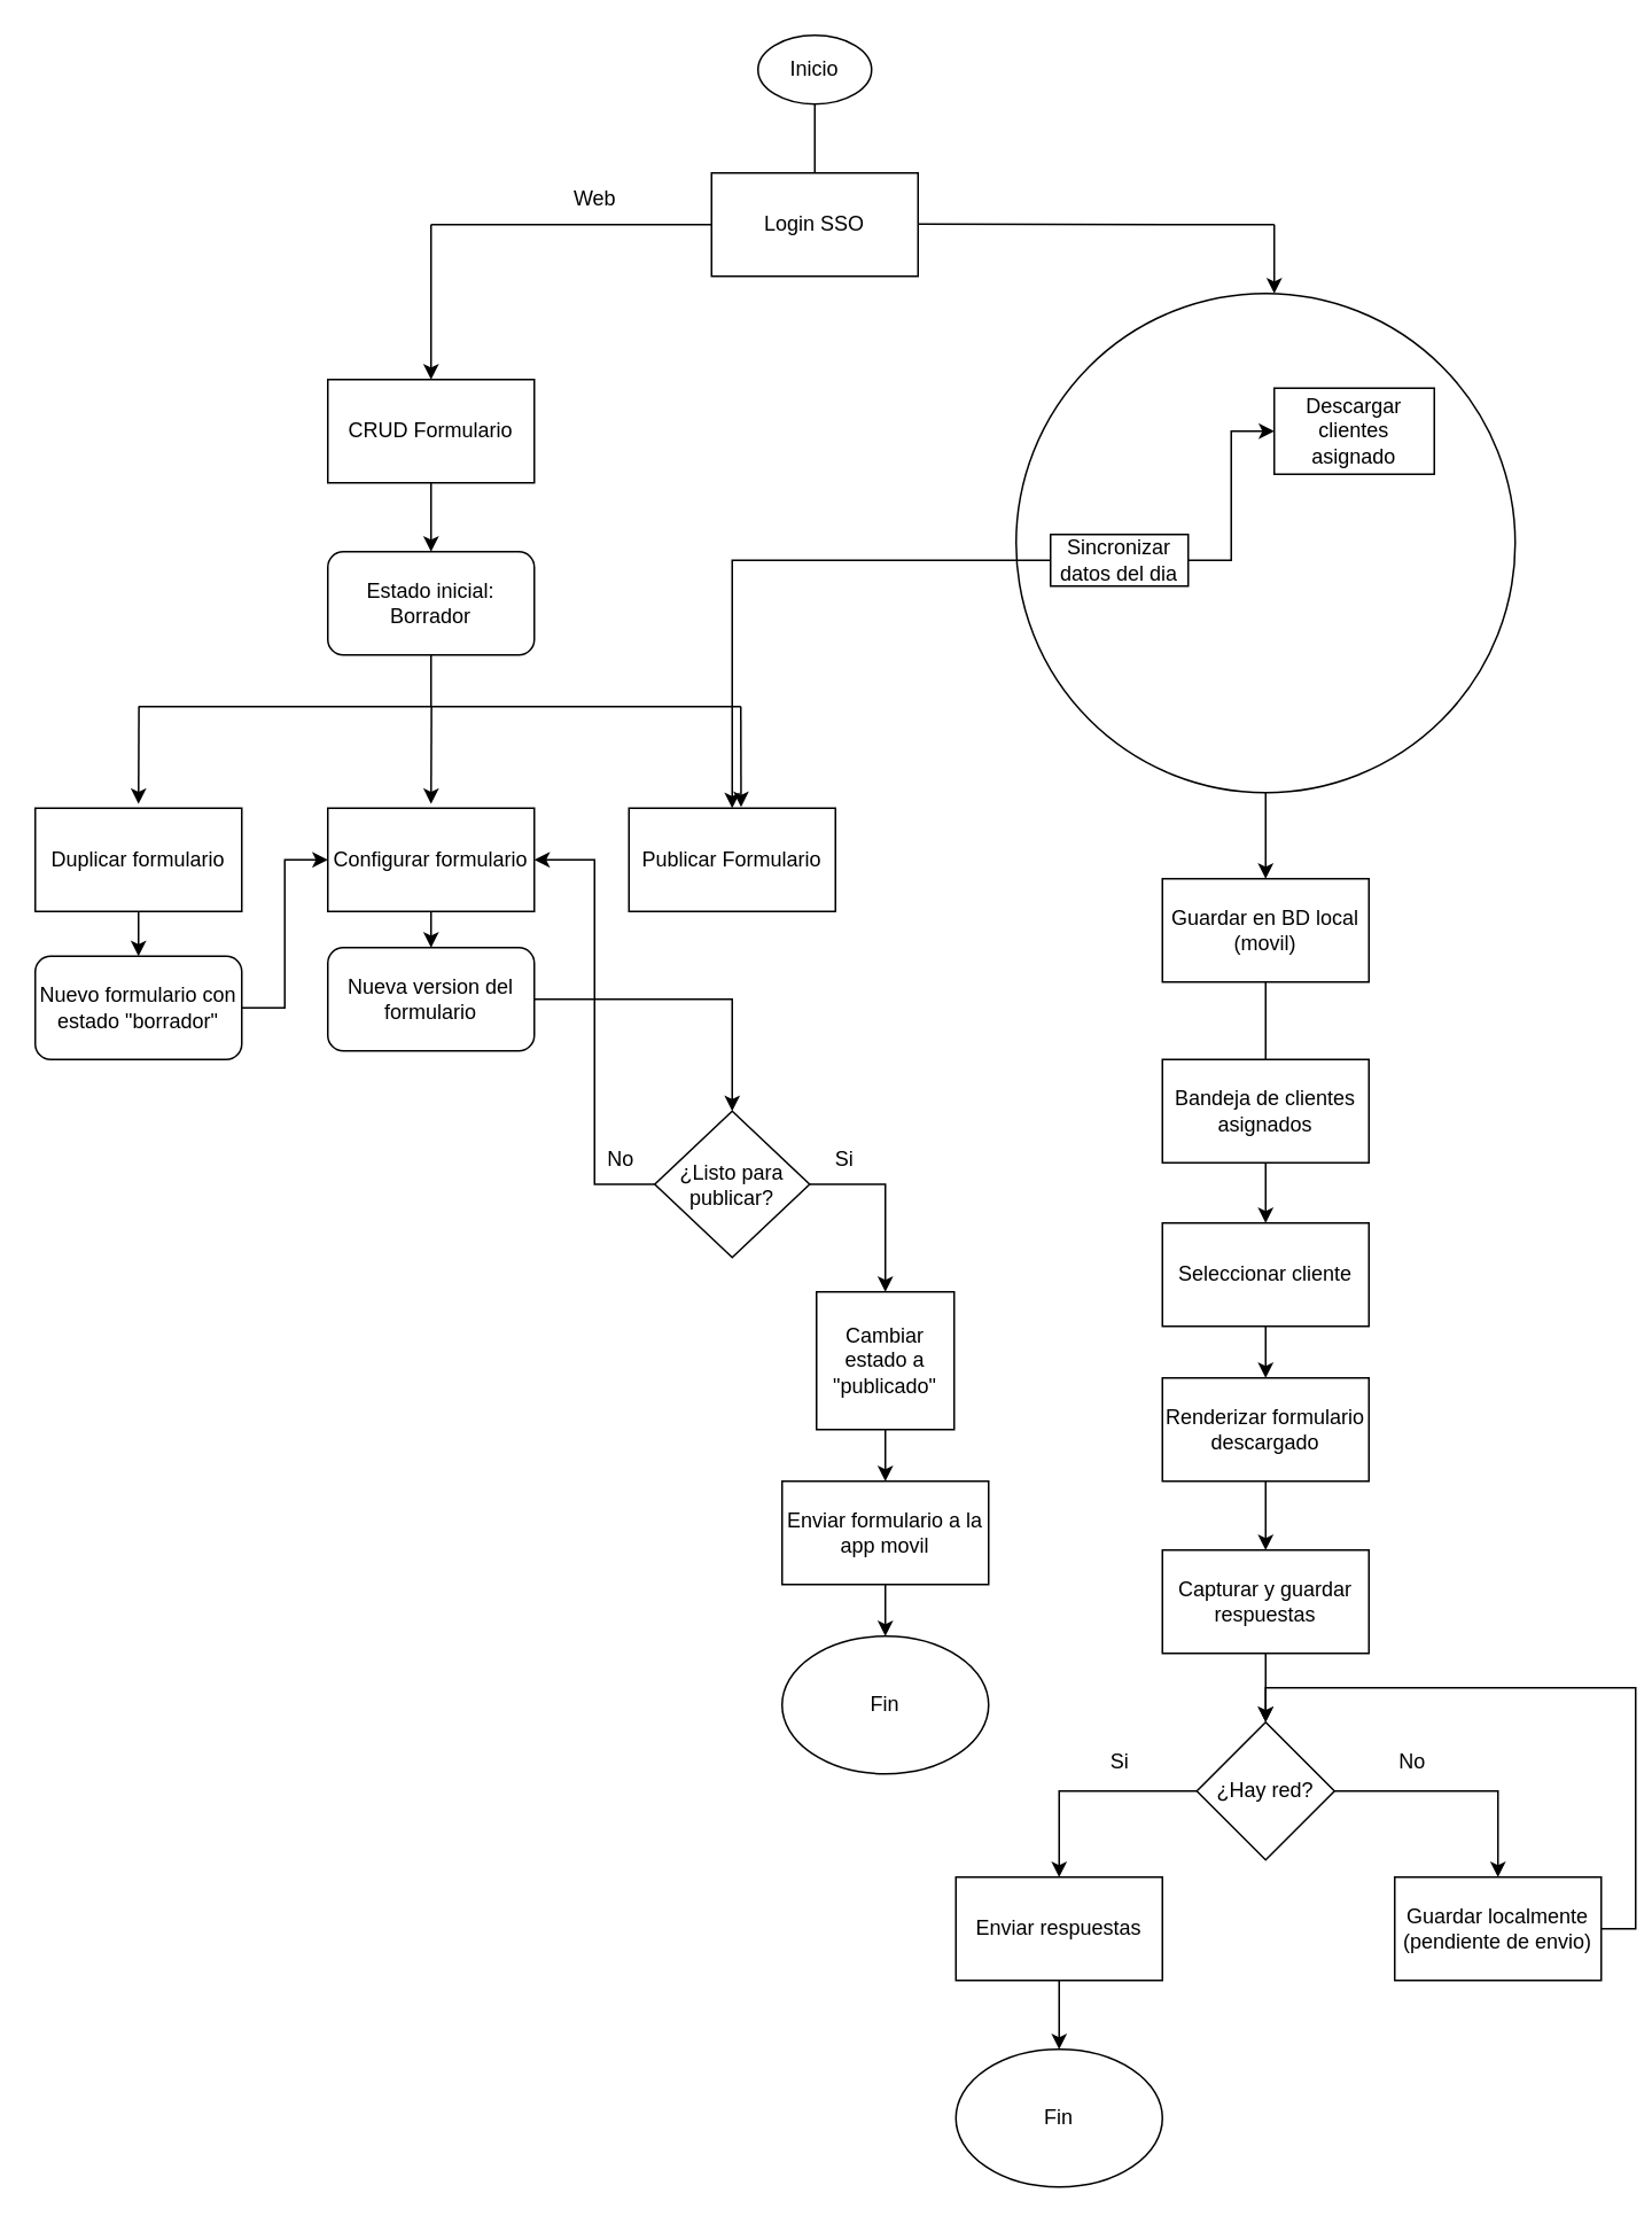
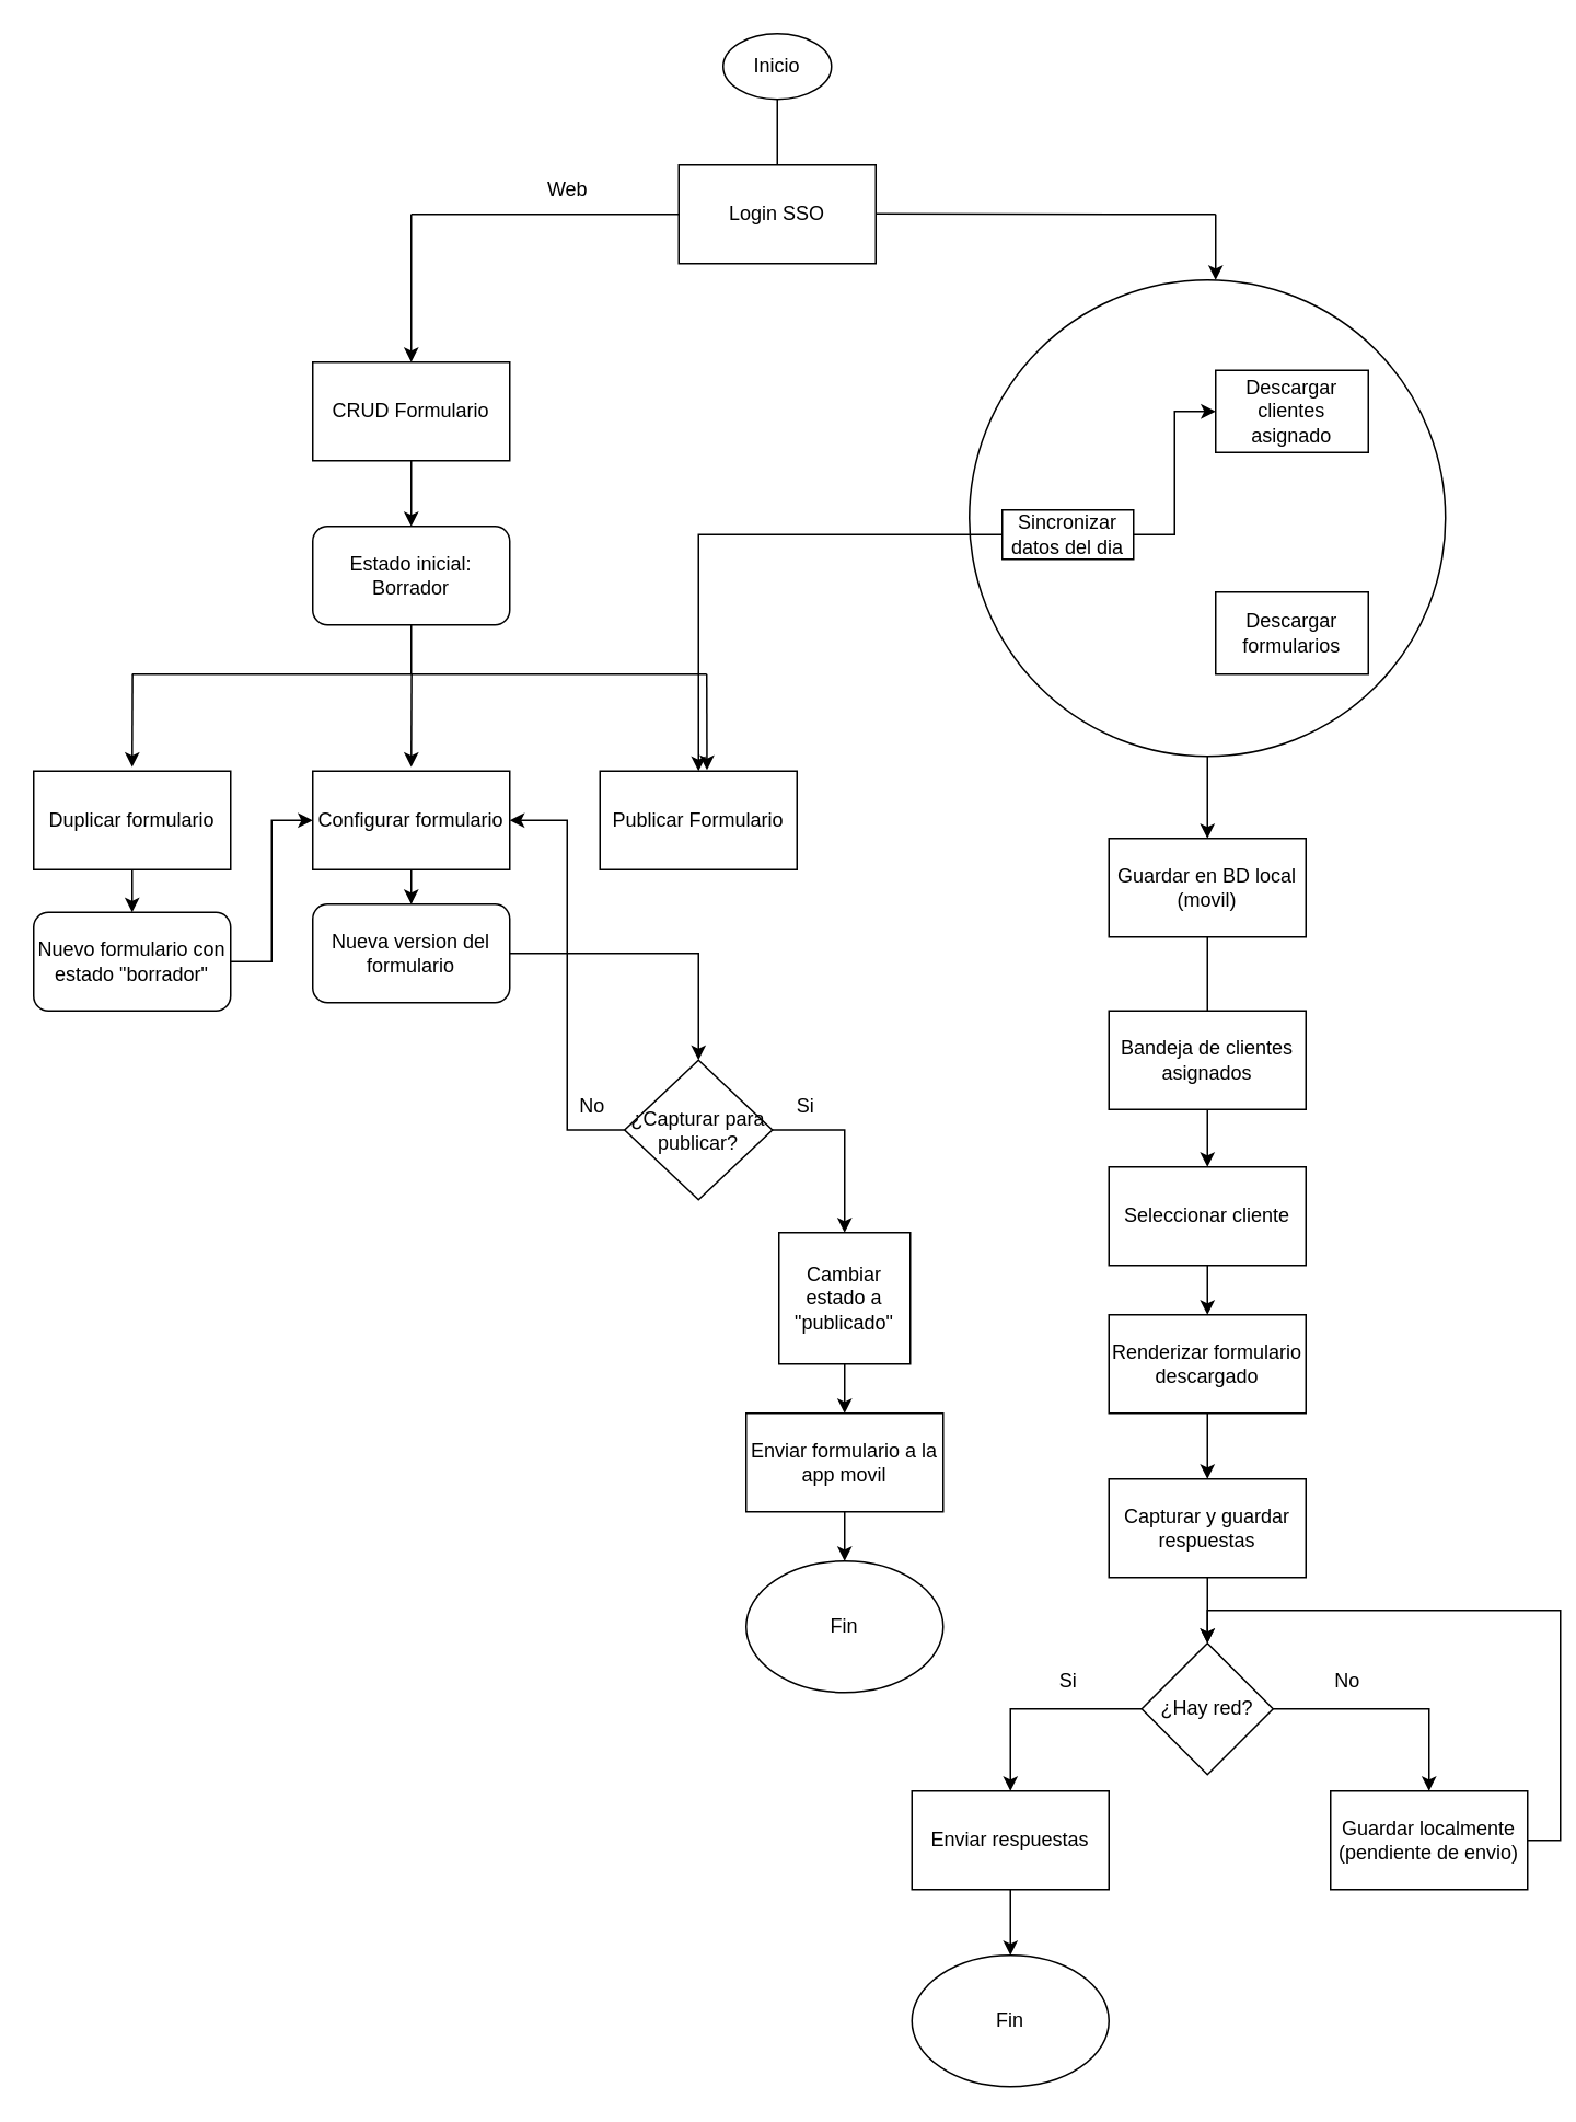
  <mxCell id="0" />
  <mxCell id="1" parent="0" />
  <mxCell id="2" value="" style="endArrow=none;html=1;rounded=0;entryX=0.5;entryY=1;entryDx=0;entryDy=0;" edge="1" parent="1"><mxGeometry width="50" height="50" relative="1" as="geometry"><mxPoint x="473" y="100" as="sourcePoint" /><mxPoint x="473" y="60" as="targetPoint" /></mxGeometry></mxCell>
  <mxCell id="3" value="Login SSO" style="rounded=0;whiteSpace=wrap;html=1;" vertex="1" parent="1"><mxGeometry x="413" y="100" width="120" height="60" as="geometry" /></mxCell>
  <mxCell id="4" value="" style="endArrow=none;html=1;rounded=0;entryX=0;entryY=0.5;entryDx=0;entryDy=0;" edge="1" parent="1" target="3"><mxGeometry width="50" height="50" relative="1" as="geometry"><mxPoint x="250" y="130" as="sourcePoint" /><mxPoint x="410" y="130" as="targetPoint" /></mxGeometry></mxCell>
  <mxCell id="5" value="" style="endArrow=classic;html=1;rounded=0;entryX=0.5;entryY=0;entryDx=0;entryDy=0;" edge="1" parent="1" target="11"><mxGeometry width="50" height="50" relative="1" as="geometry"><mxPoint x="250" y="130" as="sourcePoint" /><mxPoint x="250" y="220" as="targetPoint" /></mxGeometry></mxCell>
  <mxCell id="6" value="" style="endArrow=none;html=1;rounded=0;" edge="1" parent="1"><mxGeometry width="50" height="50" relative="1" as="geometry"><mxPoint x="533" y="129.74" as="sourcePoint" /><mxPoint x="740" y="130" as="targetPoint" /></mxGeometry></mxCell>
  <mxCell id="7" value="" style="endArrow=classic;html=1;rounded=0;entryX=0.5;entryY=0;entryDx=0;entryDy=0;" edge="1" parent="1"><mxGeometry width="50" height="50" relative="1" as="geometry"><mxPoint x="740" y="130" as="sourcePoint" /><mxPoint x="740" y="170" as="targetPoint" /></mxGeometry></mxCell>
  <mxCell id="8" value="Web" style="text;html=1;align=center;verticalAlign=middle;resizable=0;points=[];autosize=1;strokeColor=none;fillColor=none;" vertex="1" parent="1"><mxGeometry x="320" y="100" width="50" height="30" as="geometry" /></mxCell>
  <mxCell id="9" value="Inicio" style="ellipse;whiteSpace=wrap;html=1;" vertex="1" parent="1"><mxGeometry x="440" y="20" width="66" height="40" as="geometry" /></mxCell>
  <mxCell id="10" style="edgeStyle=orthogonalEdgeStyle;rounded=0;orthogonalLoop=1;jettySize=auto;html=1;" edge="1" parent="1" source="11"><mxGeometry relative="1" as="geometry"><mxPoint x="250" y="320" as="targetPoint" /></mxGeometry></mxCell>
  <mxCell id="11" value="CRUD Formulario" style="rounded=0;whiteSpace=wrap;html=1;" vertex="1" parent="1"><mxGeometry x="190" y="220" width="120" height="60" as="geometry" /></mxCell>
  <mxCell id="12" value="Estado inicial: Borrador" style="rounded=1;whiteSpace=wrap;html=1;" vertex="1" parent="1"><mxGeometry x="190" y="320" width="120" height="60" as="geometry" /></mxCell>
  <mxCell id="13" value="" style="endArrow=none;html=1;rounded=0;entryX=0.5;entryY=1;entryDx=0;entryDy=0;" edge="1" parent="1" target="12"><mxGeometry width="50" height="50" relative="1" as="geometry"><mxPoint x="250" y="410" as="sourcePoint" /><mxPoint x="230" y="390" as="targetPoint" /></mxGeometry></mxCell>
  <mxCell id="14" value="" style="endArrow=none;html=1;rounded=0;" edge="1" parent="1"><mxGeometry width="50" height="50" relative="1" as="geometry"><mxPoint x="80" y="410" as="sourcePoint" /><mxPoint x="430" y="410" as="targetPoint" /></mxGeometry></mxCell>
  <mxCell id="15" value="" style="endArrow=classic;html=1;rounded=0;entryX=0.498;entryY=-0.041;entryDx=0;entryDy=0;entryPerimeter=0;" edge="1" parent="1"><mxGeometry width="50" height="50" relative="1" as="geometry"><mxPoint x="80.24" y="410" as="sourcePoint" /><mxPoint x="80" y="466.54" as="targetPoint" /></mxGeometry></mxCell>
  <mxCell id="16" style="edgeStyle=orthogonalEdgeStyle;rounded=0;orthogonalLoop=1;jettySize=auto;html=1;" edge="1" parent="1" source="17" target="19"><mxGeometry relative="1" as="geometry"><mxPoint x="80" y="570" as="targetPoint" /></mxGeometry></mxCell>
  <mxCell id="17" value="Duplicar formulario" style="rounded=0;whiteSpace=wrap;html=1;" vertex="1" parent="1"><mxGeometry x="20" y="469" width="120" height="60" as="geometry" /></mxCell>
  <mxCell id="18" style="edgeStyle=orthogonalEdgeStyle;rounded=0;orthogonalLoop=1;jettySize=auto;html=1;entryX=0;entryY=0.5;entryDx=0;entryDy=0;" edge="1" parent="1" source="19" target="22"><mxGeometry relative="1" as="geometry" /></mxCell>
  <mxCell id="19" value="Nuevo formulario con estado &quot;borrador&quot;" style="rounded=1;whiteSpace=wrap;html=1;" vertex="1" parent="1"><mxGeometry x="20" y="555" width="120" height="60" as="geometry" /></mxCell>
  <mxCell id="20" value="" style="endArrow=classic;html=1;rounded=0;entryX=0.498;entryY=-0.041;entryDx=0;entryDy=0;entryPerimeter=0;" edge="1" parent="1"><mxGeometry width="50" height="50" relative="1" as="geometry"><mxPoint x="250.24" y="410" as="sourcePoint" /><mxPoint x="250" y="466.54" as="targetPoint" /></mxGeometry></mxCell>
  <mxCell id="21" style="edgeStyle=orthogonalEdgeStyle;rounded=0;orthogonalLoop=1;jettySize=auto;html=1;" edge="1" parent="1" source="22" target="24"><mxGeometry relative="1" as="geometry"><mxPoint x="250" y="560" as="targetPoint" /></mxGeometry></mxCell>
  <mxCell id="22" value="Configurar formulario" style="rounded=0;whiteSpace=wrap;html=1;" vertex="1" parent="1"><mxGeometry x="190" y="469" width="120" height="60" as="geometry" /></mxCell>
  <mxCell id="23" style="edgeStyle=orthogonalEdgeStyle;rounded=0;orthogonalLoop=1;jettySize=auto;html=1;entryX=0.5;entryY=0;entryDx=0;entryDy=0;" edge="1" parent="1" source="24" target="29"><mxGeometry relative="1" as="geometry" /></mxCell>
  <mxCell id="24" value="Nueva version del formulario" style="rounded=1;whiteSpace=wrap;html=1;" vertex="1" parent="1"><mxGeometry x="190" y="550" width="120" height="60" as="geometry" /></mxCell>
  <mxCell id="25" value="" style="endArrow=classic;html=1;rounded=0;entryX=0.543;entryY=-0.01;entryDx=0;entryDy=0;entryPerimeter=0;" edge="1" parent="1" target="26"><mxGeometry width="50" height="50" relative="1" as="geometry"><mxPoint x="430" y="410" as="sourcePoint" /><mxPoint x="424.77" y="469" as="targetPoint" /></mxGeometry></mxCell>
  <mxCell id="26" value="Publicar Formulario" style="rounded=0;whiteSpace=wrap;html=1;" vertex="1" parent="1"><mxGeometry x="365" y="469" width="120" height="60" as="geometry" /></mxCell>
  <mxCell id="27" style="edgeStyle=orthogonalEdgeStyle;rounded=0;orthogonalLoop=1;jettySize=auto;html=1;entryX=1;entryY=0.5;entryDx=0;entryDy=0;" edge="1" parent="1" source="29" target="22"><mxGeometry relative="1" as="geometry" /></mxCell>
  <mxCell id="28" style="edgeStyle=orthogonalEdgeStyle;rounded=0;orthogonalLoop=1;jettySize=auto;html=1;" edge="1" parent="1" source="29" target="32"><mxGeometry relative="1" as="geometry"><mxPoint x="540" y="687.5" as="targetPoint" /></mxGeometry></mxCell>
- <mxCell id="29" value="¿Listo para publicar?" style="rhombus;whiteSpace=wrap;html=1;rounded=0;" vertex="1" parent="1"><mxGeometry x="380" y="645" width="90" height="85" as="geometry" /></mxCell>
+ <mxCell id="29" value="¿Capturar para publicar?" style="rhombus;whiteSpace=wrap;html=1;rounded=0;" vertex="1" parent="1"><mxGeometry x="380" y="645" width="90" height="85" as="geometry" /></mxCell>
  <mxCell id="30" value="No" style="text;html=1;align=center;verticalAlign=middle;resizable=0;points=[];autosize=1;strokeColor=none;fillColor=none;" vertex="1" parent="1"><mxGeometry x="340" y="658" width="40" height="30" as="geometry" /></mxCell>
  <mxCell id="31" style="edgeStyle=orthogonalEdgeStyle;rounded=0;orthogonalLoop=1;jettySize=auto;html=1;" edge="1" parent="1" source="32" target="35"><mxGeometry relative="1" as="geometry"><mxPoint x="514" y="870" as="targetPoint" /></mxGeometry></mxCell>
  <mxCell id="32" value="Cambiar estado a &quot;publicado&quot;" style="whiteSpace=wrap;html=1;aspect=fixed;" vertex="1" parent="1"><mxGeometry x="474" y="750" width="80" height="80" as="geometry" /></mxCell>
  <mxCell id="33" value="Si" style="text;html=1;align=center;verticalAlign=middle;resizable=0;points=[];autosize=1;strokeColor=none;fillColor=none;" vertex="1" parent="1"><mxGeometry x="475" y="658" width="30" height="30" as="geometry" /></mxCell>
  <mxCell id="34" style="edgeStyle=orthogonalEdgeStyle;rounded=0;orthogonalLoop=1;jettySize=auto;html=1;" edge="1" parent="1" source="35" target="36"><mxGeometry relative="1" as="geometry"><mxPoint x="514" y="990" as="targetPoint" /></mxGeometry></mxCell>
  <mxCell id="35" value="Enviar formulario a la app movil" style="rounded=0;whiteSpace=wrap;html=1;" vertex="1" parent="1"><mxGeometry x="454" y="860" width="120" height="60" as="geometry" /></mxCell>
  <mxCell id="36" value="Fin" style="ellipse;whiteSpace=wrap;html=1;" vertex="1" parent="1"><mxGeometry x="454" y="950" width="120" height="80" as="geometry" /></mxCell>
  <mxCell id="37" value="" style="edgeStyle=orthogonalEdgeStyle;rounded=0;orthogonalLoop=1;jettySize=auto;html=1;" edge="1" parent="1" source="38" target="45"><mxGeometry relative="1" as="geometry" /></mxCell>
  <mxCell id="38" value="" style="ellipse;whiteSpace=wrap;html=1;aspect=fixed;" vertex="1" parent="1"><mxGeometry x="590" y="170" width="290" height="290" as="geometry" /></mxCell>
  <mxCell id="39" style="edgeStyle=orthogonalEdgeStyle;rounded=0;orthogonalLoop=1;jettySize=auto;html=1;" edge="1" parent="1" source="41" target="26"><mxGeometry relative="1" as="geometry" /></mxCell>
  <mxCell id="40" style="edgeStyle=orthogonalEdgeStyle;rounded=0;orthogonalLoop=1;jettySize=auto;html=1;entryX=0;entryY=0.5;entryDx=0;entryDy=0;" edge="1" parent="1" source="41" target="42"><mxGeometry relative="1" as="geometry" /></mxCell>
  <mxCell id="41" value="Sincronizar datos del dia" style="rounded=0;whiteSpace=wrap;html=1;" vertex="1" parent="1"><mxGeometry x="610" y="310" width="80" height="30" as="geometry" /></mxCell>
  <mxCell id="42" value="Descargar clientes asignado" style="rounded=0;whiteSpace=wrap;html=1;" vertex="1" parent="1"><mxGeometry x="740" y="225" width="93" height="50" as="geometry" /></mxCell>
+ <mxCell id="43" value="Descargar formularios" style="rounded=0;whiteSpace=wrap;html=1;" vertex="1" parent="1"><mxGeometry x="740" y="360" width="93" height="50" as="geometry" /></mxCell>
  <mxCell id="44" value="" style="edgeStyle=orthogonalEdgeStyle;rounded=0;orthogonalLoop=1;jettySize=auto;html=1;endArrow=none;" edge="1" parent="1" source="45" target="47"><mxGeometry relative="1" as="geometry" /></mxCell>
  <mxCell id="45" value="Guardar en BD local (movil)" style="whiteSpace=wrap;html=1;" vertex="1" parent="1"><mxGeometry x="675" y="510" width="120" height="60" as="geometry" /></mxCell>
  <mxCell id="46" value="" style="edgeStyle=orthogonalEdgeStyle;rounded=0;orthogonalLoop=1;jettySize=auto;html=1;" edge="1" parent="1" source="47" target="49"><mxGeometry relative="1" as="geometry" /></mxCell>
  <mxCell id="47" value="Bandeja de clientes asignados" style="whiteSpace=wrap;html=1;" vertex="1" parent="1"><mxGeometry x="675" y="615" width="120" height="60" as="geometry" /></mxCell>
  <mxCell id="48" value="" style="edgeStyle=orthogonalEdgeStyle;rounded=0;orthogonalLoop=1;jettySize=auto;html=1;" edge="1" parent="1" source="49" target="51"><mxGeometry relative="1" as="geometry" /></mxCell>
  <mxCell id="49" value="Seleccionar cliente" style="whiteSpace=wrap;html=1;" vertex="1" parent="1"><mxGeometry x="675" y="710" width="120" height="60" as="geometry" /></mxCell>
  <mxCell id="50" value="" style="edgeStyle=orthogonalEdgeStyle;rounded=0;orthogonalLoop=1;jettySize=auto;html=1;" edge="1" parent="1" source="51" target="53"><mxGeometry relative="1" as="geometry" /></mxCell>
  <mxCell id="51" value="Renderizar formulario descargado" style="whiteSpace=wrap;html=1;" vertex="1" parent="1"><mxGeometry x="675" y="800" width="120" height="60" as="geometry" /></mxCell>
  <mxCell id="52" value="" style="edgeStyle=orthogonalEdgeStyle;rounded=0;orthogonalLoop=1;jettySize=auto;html=1;" edge="1" parent="1" source="53" target="56"><mxGeometry relative="1" as="geometry" /></mxCell>
  <mxCell id="53" value="Capturar y guardar respuestas" style="whiteSpace=wrap;html=1;" vertex="1" parent="1"><mxGeometry x="675" y="900" width="120" height="60" as="geometry" /></mxCell>
  <mxCell id="54" style="edgeStyle=orthogonalEdgeStyle;rounded=0;orthogonalLoop=1;jettySize=auto;html=1;exitX=0;exitY=0.5;exitDx=0;exitDy=0;" edge="1" parent="1" source="56" target="58"><mxGeometry relative="1" as="geometry"><mxPoint x="640" y="1090" as="targetPoint" /></mxGeometry></mxCell>
  <mxCell id="55" style="edgeStyle=orthogonalEdgeStyle;rounded=0;orthogonalLoop=1;jettySize=auto;html=1;" edge="1" parent="1" source="56" target="60"><mxGeometry relative="1" as="geometry"><mxPoint x="850" y="1100" as="targetPoint" /></mxGeometry></mxCell>
  <mxCell id="56" value="¿Hay red?" style="rhombus;whiteSpace=wrap;html=1;" vertex="1" parent="1"><mxGeometry x="695" y="1000" width="80" height="80" as="geometry" /></mxCell>
  <mxCell id="57" style="edgeStyle=orthogonalEdgeStyle;rounded=0;orthogonalLoop=1;jettySize=auto;html=1;entryX=0.5;entryY=0;entryDx=0;entryDy=0;" edge="1" parent="1" source="58" target="63"><mxGeometry relative="1" as="geometry" /></mxCell>
  <mxCell id="58" value="Enviar respuestas" style="rounded=0;whiteSpace=wrap;html=1;" vertex="1" parent="1"><mxGeometry x="555" y="1090" width="120" height="60" as="geometry" /></mxCell>
  <mxCell id="59" style="edgeStyle=orthogonalEdgeStyle;rounded=0;orthogonalLoop=1;jettySize=auto;html=1;exitX=1;exitY=0.5;exitDx=0;exitDy=0;entryX=0.5;entryY=0;entryDx=0;entryDy=0;" edge="1" parent="1" source="60" target="56"><mxGeometry relative="1" as="geometry" /></mxCell>
  <mxCell id="60" value="Guardar localmente (pendiente de envio)" style="rounded=0;whiteSpace=wrap;html=1;" vertex="1" parent="1"><mxGeometry x="810" y="1090" width="120" height="60" as="geometry" /></mxCell>
  <mxCell id="61" value="Si" style="text;html=1;align=center;verticalAlign=middle;resizable=0;points=[];autosize=1;strokeColor=none;fillColor=none;" vertex="1" parent="1"><mxGeometry x="635" y="1008" width="30" height="30" as="geometry" /></mxCell>
  <mxCell id="62" value="No" style="text;html=1;align=center;verticalAlign=middle;resizable=0;points=[];autosize=1;strokeColor=none;fillColor=none;" vertex="1" parent="1"><mxGeometry x="800" y="1008" width="40" height="30" as="geometry" /></mxCell>
  <mxCell id="63" value="Fin" style="ellipse;whiteSpace=wrap;html=1;" vertex="1" parent="1"><mxGeometry x="555" y="1190" width="120" height="80" as="geometry" /></mxCell>
